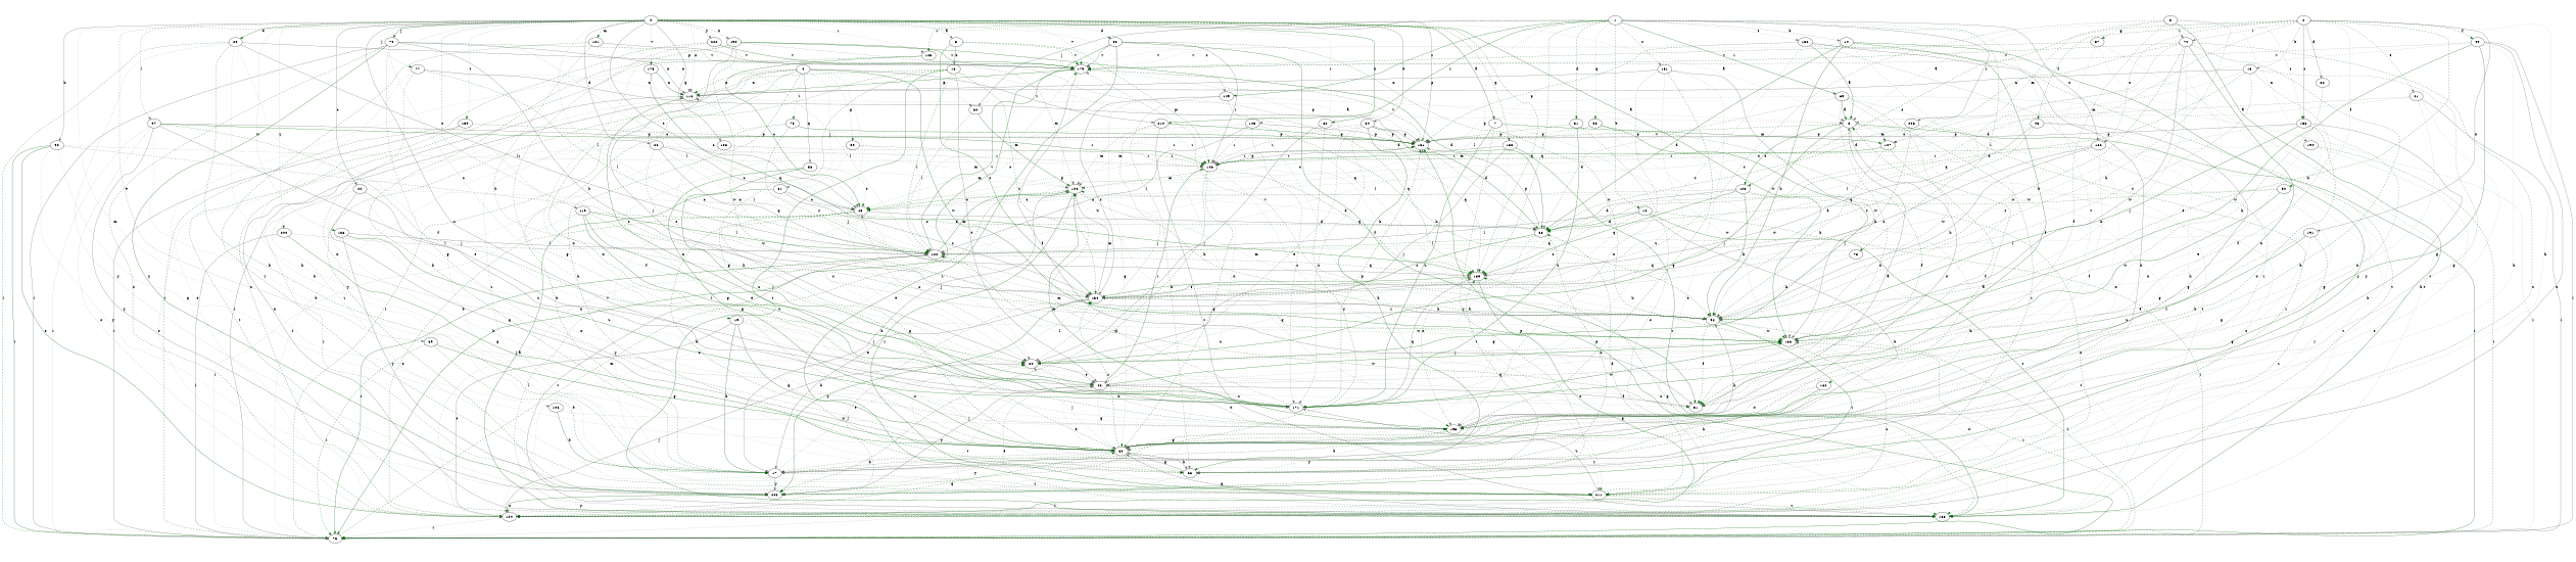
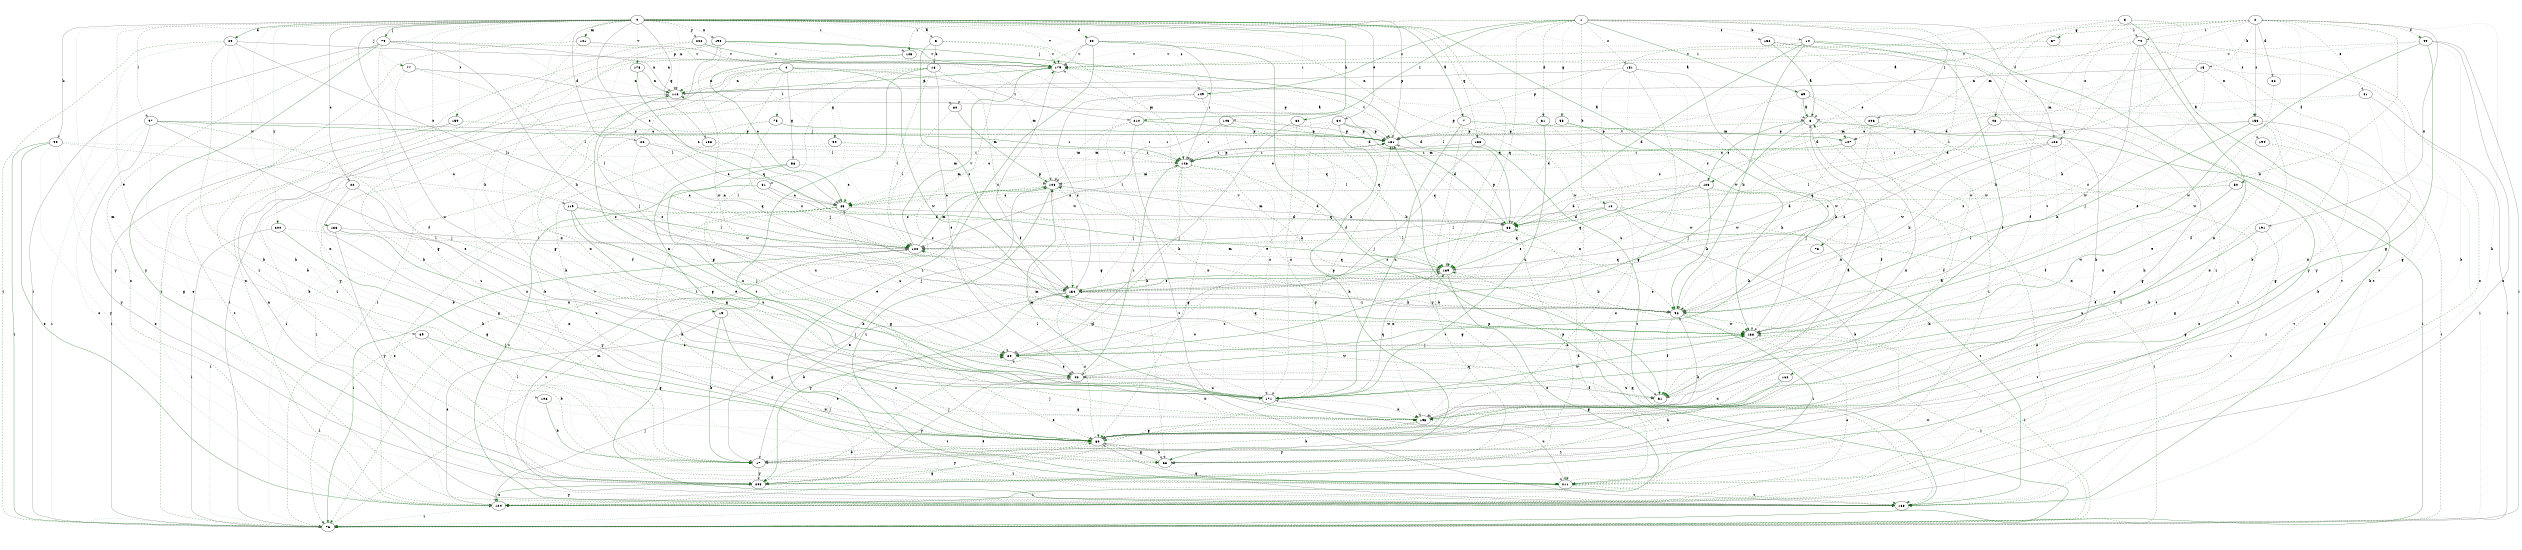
  strict digraph {
    edge [color=darkgreen style=dashed]
    0
    5
    7
    8
    19
    22
    25
    26
    29
    30
    34
    39
    62
    77
    79
    90
    97
    100
    101
    106
    116
    119
    131
    133
    138
    139
    143
    145
    149
    159
    171
    175
    179
    186
    188
    190
    200
    202
    154
    16
    146
    107
    n43 [label=208]
    123
    76
    84
    195
    211
    42
    17
    60
    124
    68
    33
    51
    92
    163
    108
    1
    10
    14
    31
    55
    69
    73
    80
    122
    151
    152
    162
    206
    210
    2
    15
    32
    41
    48
    49
    50
    74
    153
    191
    3
    57
    194
    4
    58
    59
    75
    81
    0 -> 5 [color=gray40 label=a]
    0 -> 7 [label=a style=solid]
    0 -> 8 [color=gray40 label=a style=dotted]
    0 -> 19 [label=c style=dotted]
    0 -> 22 [color=gray40 label=c style=solid]
    0 -> 25 [color=gray40 label=c style=solid]
    0 -> 26 [color=gray40 label=d style=solid]
    0 -> 29 [label=d style=solid]
    0 -> 30 [label=d style=dotted]
    0 -> 34 [color=gray40 label=e style=solid]
    0 -> 39 [color=gray40 label=e]
    0 -> 62 [label=h style=solid]
    0 -> 77 [label=j style=dotted]
    0 -> 79 [label=j style=solid]
    0 -> 90 [color=gray40 label=k style=solid]
    0 -> 97 [color=gray40 label=l]
    0 -> 100 [label=l style=dotted]
    0 -> 101 [label=m]
    0 -> 106 [color=gray40 label=m style=dotted]
    0 -> 116 [color=gray40 label=n style=dotted]
    0 -> 119 [color=gray40 label=o]
    0 -> 131 [color=gray40 label=p style=solid]
    0 -> 133 [label=q]
    0 -> 138 [color=gray40 label=q style=solid]
    0 -> 139 [label=q]
    0 -> 143 [color=gray40 label=r style=dotted]
    0 -> 145 [color=gray40 label=r style=dotted]
    0 -> 149 [color=gray40 label=s style=dotted]
    0 -> 159 [label=t style=dotted]
    0 -> 171 [color=gray40 label=u style=solid]
    0 -> 175 [label=v style=dotted]
    0 -> 179 [label=v style=dotted]
    0 -> 186 [label=w style=dotted]
    0 -> 188 [label=w style=solid]
    0 -> 190 [color=gray40 label=x]
    0 -> 200 [label=y style=dotted]
    0 -> 202 [color=gray40 label=y]
    5 -> 179 [label=v]
    5 -> 154 [label=s style=solid]
    5 -> 16 [color=gray40 label=b style=solid]
    5 -> 146 [label=r]
    7 -> 171 [label=u style=solid]
    7 -> 188 [label=w style=dotted]
    7 -> 107 [label=m style=solid]
    7 -> n43 [label=y]
    8 -> 131 [label=p]
    8 -> 107 [label=m style=dotted]
    8 -> 123 [label=o style=solid]
    8 -> 76 [label=i style=solid]
    8 -> 84 [label=j style=solid]
    8 -> 195 [color=gray40 label=x style=solid]
    8 -> 211 [color=gray40 label=z style=dotted]
    19 -> 188 [label=w style=dotted]
    19 -> 84 [color=gray40 label=j style=dotted]
    19 -> 42 [label=e style=dotted]
    19 -> 17 [label=b style=solid]
    19 -> 60 [label=g style=solid]
    19 -> 124 [color=gray40 label=o style=solid]
    22 -> 25 [color=gray40 label=c style=dotted]
    22 -> 171 [color=gray40 label=u style=solid]
    22 -> 195 [color=gray40 label=x style=dotted]
    22 -> 211 [color=gray40 label=z]
    22 -> 60 [color=gray40 label=g style=solid]
    22 -> 68 [color=gray40 label=h style=dotted]
    25 -> 131 [label=p style=dotted]
    25 -> n43 [color=gray40 label=y style=dotted]
    25 -> 84 [color=gray40 label=j style=dotted]
    25 -> 42 [color=gray40 label=e style=dotted]
    25 -> 60 [label=g]
    25 -> 124 [label=o]
    25 -> 68 [label=h]
    25 -> 33 [color=gray40 label=d style=solid]
    26 -> 25 [color=gray40 label=c style=solid]
    26 -> 100 [label=l style=dotted]
    26 -> 139 [color=gray40 label=q style=solid]
    26 -> 154 [color=gray40 label=s]
    26 -> 146 [color=gray40 label=r]
    26 -> 124 [color=gray40 label=o style=dotted]
    29 -> 100 [color=gray40 label=l style=solid]
    29 -> 179 [color=gray40 label=p style=solid]
    29 -> n43 [label=y style=dotted]
    29 -> 76 [label=i]
    29 -> 17 [label=b]
    29 -> 68 [color=gray40 label=h style=dotted]
    29 -> 51 [color=gray40 label=f style=dotted]
    30 -> 179 [color=gray40 label=v style=solid]
    30 -> 188 [label=w]
    30 -> 146 [color=gray40 label=r style=solid]
-   30 -> 76 [label=i style=solid]
+   30 -> 76 [label=i]
    30 -> 211 [label=z style=solid]
    30 -> 51 [label=f style=solid]
    34 -> 131 [color=gray40 label=p style=solid]
    34 -> 139 [color=gray40 label=q]
    34 -> 171 [color=gray40 label=u]
    34 -> 146 [color=gray40 label=r]
    34 -> 42 [color=gray40 label=e]
    34 -> 68 [label=h style=solid]
    34 -> 33 [label=d style=solid]
    39 -> 76 [label=i]
    39 -> 84 [color=gray40 label=j style=dotted]
    39 -> 17 [label=b]
    39 -> 60 [label=g style=solid]
    62 -> 131 [color=gray40 label=p style=dotted]
    62 -> n43 [label=y]
    62 -> 84 [color=gray40 label=j style=solid]
    77 -> 100 [label=l]
    77 -> 116 [color=gray40 label=n style=dotted]
    77 -> 131 [color=gray40 label=p style=solid]
    77 -> 195 [color=gray40 label=x]
    77 -> 17 [color=gray40 label=b style=dotted]
    79 -> 25 [label=c style=dotted]
    79 -> 116 [color=gray40 label=n style=solid]
    79 -> 179 [label=v]
    79 -> n43 [label=y style=solid]
    79 -> 76 [color=gray40 label=i style=solid]
    79 -> 60 [color=gray40 label=g]
    79 -> 124 [label=o]
    79 -> 92 [color=gray40 label=k style=solid]
    90 -> 154 [color=gray40 label=s]
    90 -> 146 [label=r style=dotted]
    90 -> n43 [color=gray40 label=y style=dotted]
    90 -> 76 [label=i style=solid]
    90 -> 60 [color=gray40 label=g style=dotted]
    90 -> 124 [label=o style=solid]
    97 -> 131 [color=gray40 label=p style=solid]
    97 -> 146 [label=r style=solid]
    97 -> n43 [color=gray40 label=y style=solid]
    97 -> 76 [label=i style=dotted]
    97 -> 84 [label=j]
    97 -> 42 [color=gray40 label=e style=solid]
    97 -> 17 [color=gray40 label=b style=dotted]
    97 -> 124 [label=o style=dotted]
    100 -> 139 [color=gray40 label=q]
    100 -> 179 [label=v style=solid]
    100 -> 76 [label=i style=solid]
    100 -> 163 [color=gray40 label=t style=solid]
    100 -> 108 [label=m style=solid]
    101 -> 100 [color=gray40 label=l style=dotted]
    101 -> 116 [color=gray40 label=n style=dotted]
    101 -> 179 [color=gray40 label=v style=solid]
    101 -> 211 [label=z]
    101 -> 92 [color=gray40 label=k]
    106 -> 195 [label=x style=dotted]
    106 -> 17 [label=b style=solid]
    116 -> 8 [color=gray40 label=a style=dotted]
    116 -> 211 [label=z style=dotted]
    119 -> 100 [label=l style=solid]
    119 -> 171 [label=u style=solid]
    119 -> 76 [label=i style=dotted]
    119 -> 84 [label=j style=dotted]
    119 -> 42 [label=e style=solid]
    119 -> 33 [label=d]
-   119 -> 92 [label=k]
+   146 -> 92 [label=k]
    131 -> 179 [label=v]
    131 -> 146 [color=gray40 label=r style=solid]
    133 -> 146 [color=gray40 label=r style=solid]
    133 -> 84 [color=gray40 label=j style=solid]
    133 -> 17 [color=gray40 label=b style=dotted]
    133 -> 163 [label=t style=solid]
    138 -> 188 [label=w style=dotted]
    138 -> 146 [color=gray40 label=r]
    138 -> 17 [color=gray40 label=b style=dotted]
    138 -> 108 [color=gray40 label=m style=dotted]
    139 -> 154 [label=s style=solid]
    139 -> 124 [label=o style=solid]
    139 -> 92 [color=gray40 label=k style=dotted]
    143 -> 25 [label=c style=dotted]
    143 -> 100 [color=gray40 label=l style=solid]
    143 -> 131 [color=gray40 label=p style=solid]
    143 -> 171 [color=gray40 label=u]
    143 -> 146 [color=gray40 label=r]
    143 -> 211 [label=z style=dotted]
    143 -> 92 [label=k]
    143 -> 108 [color=gray40 label=m style=dotted]
    145 -> 25 [label=c style=solid]
    145 -> 124 [label=o]
    149 -> 8 [color=gray40 label=a style=dotted]
    149 -> 139 [label=q]
    149 -> 154 [color=gray40 label=s style=solid]
    149 -> 60 [label=g style=dotted]
    149 -> 68 [color=gray40 label=h]
    159 -> 131 [label=p]
    159 -> 76 [color=gray40 label=i style=solid]
    159 -> 51 [label=f style=dotted]
    159 -> 163 [label=t]
    171 -> 100 [color=gray40 label=l style=dotted]
    171 -> 116 [label=n style=solid]
    171 -> 131 [label=p]
    171 -> 139 [color=gray40 label=q style=solid]
    171 -> 188 [label=w style=solid]
-   84 -> 195 [color=gray40 label=x]
+   171 -> 195 [color=gray40 label=x]
    171 -> 108 [color=gray40 label=m]
    175 -> 25 [color=gray40 label=c style=dotted]
    175 -> 116 [label=n style=solid]
    175 -> 139 [label=q style=solid]
    175 -> 124 [color=gray40 label=o style=dotted]
    179 -> 116 [label=n style=solid]
    179 -> 131 [label=p style=dotted]
    179 -> 188 [color=gray40 label=w style=dotted]
    179 -> 51 [color=gray40 label=f style=solid]
    186 -> 100 [color=gray40 label=l style=solid]
    186 -> 171 [label=u style=solid]
    186 -> n43 [color=gray40 label=y style=solid]
    186 -> 195 [color=gray40 label=x style=dotted]
    188 -> 76 [label=i]
    188 -> 84 [color=gray40 label=j]
    188 -> 124 [label=o]
    190 -> 179 [label=v style=solid]
    190 -> 188 [label=w]
    190 -> 84 [color=gray40 label=j style=solid]
    190 -> 195 [label=x style=dotted]
    190 -> 17 [label=b]
    190 -> 33 [label=d style=solid]
    190 -> 108 [color=gray40 label=m]
    200 -> 100 [color=gray40 label=l]
    200 -> 76 [color=gray40 label=i style=solid]
    200 -> 60 [label=g style=solid]
    202 -> 100 [label=l style=dotted]
    202 -> 179 [label=v style=solid]
    202 -> 76 [label=i]
    202 -> 60 [color=gray40 label=g]
    202 -> 33 [color=gray40 label=d]
    154 -> 116 [label=n style=dotted]
    154 -> n43 [label=y style=solid]
    154 -> 17 [color=gray40 label=b style=solid]
    154 -> 124 [color=gray40 label=o]
    154 -> 92 [color=gray40 label=k style=solid]
    16 -> 100 [label=l]
    16 -> 116 [label=n]
    16 -> 139 [label=q style=dotted]
    16 -> 154 [label=s]
    16 -> 76 [label=i]
    16 -> 42 [color=gray40 label=e style=solid]
    16 -> 60 [label=g]
    16 -> 163 [label=t style=solid]
    146 -> 131 [label=p]
    146 -> 139 [label=q]
    146 -> n43 [label=y]
+   146 -> 211 [color=gray40 label=z style=dotted]
    146 -> 60 [label=g]
    146 -> 124 [color=gray40 label=o style=dotted]
    146 -> 163 [label=t style=dotted]
    146 -> 108 [label=m]
    107 -> 146 [label=r style=solid]
    107 -> 124 [label=o style=dotted]
    107 -> 51 [label=f]
    107 -> 92 [color=gray40 label=k]
    n43 -> 124 [label=o style=solid]
    123 -> 25 [color=gray40 label=c]
    123 -> 139 [label=q style=solid]
    123 -> 179 [color=gray40 label=v style=dotted]
    123 -> 124 [label=o]
    123 -> 68 [label=h style=dotted]
    123 -> 33 [color=gray40 label=d style=solid]
    123 -> 92 [label=k style=solid]
    76 -> 131 [label=p style=solid]
    76 -> 108 [label=m]
    84 -> 25 [color=gray40 label=c]
    84 -> 139 [label=q style=dotted]
    84 -> 42 [color=gray40 label=e style=solid]
    195 -> 8 [color=gray40 label=a style=solid]
    195 -> n43 [label=y style=dotted]
    195 -> 211 [color=gray40 label=z style=dotted]
    195 -> 17 [label=b]
    195 -> 60 [label=g]
    195 -> 108 [label=m style=solid]
    211 -> 171 [color=gray40 label=u style=solid]
    211 -> 154 [label=s style=dotted]
    211 -> 33 [label=d]
    211 -> 163 [label=t]
    42 -> 171 [color=gray40 label=u]
    42 -> 188 [label=w style=solid]
    42 -> 146 [label=r style=solid]
    42 -> n43 [color=gray40 label=y style=solid]
    42 -> 195 [label=x]
    42 -> 60 [color=gray40 label=g style=dotted]
    42 -> 51 [color=gray40 label=f style=solid]
    42 -> 163 [label=t style=dotted]
    17 -> n43 [color=gray40 label=y style=solid]
    17 -> 84 [label=j style=dotted]
    17 -> 211 [color=gray40 label=z]
    60 -> 8 [label=a]
    60 -> 154 [label=s]
    60 -> n43 [label=y style=dotted]
    60 -> 84 [color=gray40 label=j style=dotted]
    60 -> 17 [color=gray40 label=b]
    60 -> 68 [color=gray40 label=h style=solid]
    60 -> 92 [color=gray40 label=k style=solid]
    124 -> 179 [label=v style=dotted]
    124 -> n43 [color=gray40 label=y style=dotted]
    124 -> 76 [label=i style=dotted]
    124 -> 84 [color=gray40 label=j style=solid]
    124 -> 60 [label=g]
    68 -> 139 [label=q]
    68 -> 76 [label=i style=dotted]
    68 -> 84 [label=j style=dotted]
    68 -> 42 [color=gray40 label=e style=dotted]
    68 -> 60 [color=gray40 label=g style=solid]
    33 -> 100 [label=l]
    33 -> 131 [color=gray40 label=p style=solid]
    33 -> 154 [label=s style=solid]
    33 -> 195 [color=gray40 label=x]
    33 -> 60 [color=gray40 label=g style=dotted]
    33 -> 68 [label=h]
-   154 -> 108 [color=gray40 label=m style=solid]
+   33 -> 108 [color=gray40 label=m style=solid]
    51 -> 100 [label=l]
    92 -> 179 [color=gray40 label=v]
    92 -> 188 [label=w style=dotted]
    92 -> 76 [label=i]
    92 -> 211 [label=z style=solid]
    92 -> 51 [label=f]
    92 -> 108 [label=m style=dotted]
    163 -> 100 [color=gray40 label=l]
    163 -> 116 [color=gray40 label=n style=solid]
    163 -> 131 [color=gray40 label=p style=dotted]
    163 -> 139 [label=q]
    163 -> 188 [color=gray40 label=w style=dotted]
    163 -> 42 [color=gray40 label=e]
    163 -> 60 [color=gray40 label=g style=solid]
    108 -> 25 [label=c]
    108 -> 211 [label=z style=solid]
    108 -> 17 [color=gray40 label=b style=solid]
    108 -> 124 [color=gray40 label=o style=dotted]
    108 -> 33 [color=gray40 label=d style=dotted]
    108 -> 92 [label=k]
    1 -> 100 [color=gray40 label=l style=dotted]
    1 -> 139 [label=q]
    1 -> 145 [label=r]
    1 -> 149 [label=s style=solid]
    1 -> 10 [label=b]
    1 -> 14 [color=gray40 label=b]
    1 -> 31 [label=d]
    1 -> 55 [label=g style=dotted]
    1 -> 69 [label=i style=solid]
    1 -> 73 [label=i]
-   1 -> 80 [color=gray40 label=j style=solid]
+   1 -> 80 [color=gray40 label=j style=dotted]
    1 -> 122 [color=gray40 label=o style=solid]
    1 -> 151 [color=gray40 label=s]
    1 -> 152 [color=gray40 label=s style=dotted]
    1 -> 162 [label=t style=dotted]
    1 -> 206 [color=gray40 label=z style=solid]
    1 -> 210 [label=z style=solid]
    10 -> 100 [color=gray40 label=l style=solid]
    10 -> 139 [label=q style=dotted]
    10 -> 154 [color=gray40 label=s]
    10 -> 76 [label=i]
    10 -> 17 [color=gray40 label=b style=solid]
    10 -> 33 [label=d style=solid]
    10 -> 163 [label=t style=solid]
    14 -> 179 [color=gray40 label=v style=dotted]
    14 -> 188 [label=w style=dotted]
    14 -> n43 [label=y style=solid]
    14 -> 33 [label=d style=solid]
    14 -> 51 [label=f style=solid]
    14 -> 92 [label=k style=solid]
    31 -> 131 [label=p]
    31 -> 171 [label=u style=solid]
    31 -> 124 [color=gray40 label=o]
    55 -> 25 [label=c style=dotted]
    55 -> 100 [color=gray40 label=l style=dotted]
    55 -> 131 [label=p style=dotted]
    55 -> 188 [color=gray40 label=w style=dotted]
    55 -> 84 [label=j style=solid]
    55 -> 51 [label=f]
    55 -> 108 [color=gray40 label=m style=dotted]
    69 -> 8 [label=a style=solid]
    69 -> 131 [color=gray40 label=p style=dotted]
    69 -> 188 [color=gray40 label=w]
    69 -> 76 [label=i style=dotted]
    69 -> 195 [color=gray40 label=x]
    69 -> 211 [label=z]
    69 -> 33 [color=gray40 label=d]
    69 -> 163 [label=t style=dotted]
    73 -> 139 [color=gray40 label=q style=dotted]
    73 -> 92 [color=gray40 label=k]
    73 -> 163 [color=gray40 label=t style=dotted]
    80 -> 100 [color=gray40 label=l]
    80 -> 108 [label=m style=solid]
    122 -> 154 [color=gray40 label=s style=solid]
    122 -> 146 [label=r]
    122 -> 195 [color=gray40 label=x style=dotted]
    122 -> 68 [color=gray40 label=h style=dotted]
    122 -> 51 [label=f style=dotted]
    122 -> 92 [color=gray40 label=k style=solid]
    122 -> 163 [color=gray40 label=t style=dotted]
    151 -> 116 [color=gray40 label=n style=solid]
    151 -> 171 [label=u style=dotted]
    151 -> 188 [color=gray40 label=w style=solid]
    151 -> 195 [color=gray40 label=x]
    151 -> 60 [label=g]
    151 -> 124 [label=o style=dotted]
    152 -> 8 [label=a style=solid]
-   152 -> 131 [label=p]
+   14 -> 131 [label=p]
    152 -> 179 [color=gray40 label=v style=dotted]
    152 -> 154 [label=s style=dotted]
    152 -> 211 [color=gray40 label=z]
    152 -> 68 [color=gray40 label=h style=solid]
    152 -> 163 [label=t]
    162 -> 171 [color=gray40 label=u style=dotted]
    162 -> 195 [color=gray40 label=x]
    162 -> 60 [label=g style=solid]
    162 -> 68 [label=h]
    206 -> 131 [color=gray40 label=p style=dotted]
    206 -> 211 [label=z]
    206 -> 92 [label=k]
    210 -> 131 [label=p style=solid]
    210 -> 146 [label=r style=dotted]
    210 -> 84 [color=gray40 label=j]
    210 -> 195 [label=x style=dotted]
    210 -> 92 [color=gray40 label=k style=dotted]
    210 -> 163 [color=gray40 label=t style=solid]
    210 -> 108 [color=gray40 label=m]
    2 -> 8 [color=gray40 label=a style=dotted]
    2 -> 123 [label=o]
    2 -> 68 [color=gray40 label=h style=dotted]
    2 -> 33 [color=gray40 label=d]
    2 -> 92 [label=k]
    2 -> 122 [color=gray40 label=o]
    2 -> 15 [color=gray40 label=b]
    2 -> 32 [color=gray40 label=d style=solid]
    2 -> 41 [color=gray40 label=e]
    2 -> 48 [label=f]
    2 -> 49 [label=f]
    2 -> 50 [label=f style=dotted]
    2 -> 74 [color=gray40 label=i]
    2 -> 153 [color=gray40 label=s style=solid]
    2 -> 191 [color=gray40 label=x style=solid]
    15 -> 116 [color=gray40 label=n style=solid]
    15 -> 154 [color=gray40 label=s]
    15 -> 107 [label=m style=dotted]
    15 -> 60 [color=gray40 label=g]
    15 -> 33 [label=d]
    15 -> 51 [color=gray40 label=f]
-   32 -> 188 [color=gray40 label=k]
+   32 -> 188 [color=gray40 label=w]
    41 -> 8 [color=gray40 label=a]
    41 -> 25 [label=c style=dotted]
    41 -> 76 [color=gray40 label=i style=solid]
    41 -> 195 [label=x style=dotted]
    41 -> 17 [color=gray40 label=b style=dotted]
    48 -> 100 [label=l style=dotted]
    48 -> 131 [color=gray40 label=p style=dotted]
    48 -> 139 [color=gray40 label=q style=solid]
    48 -> 154 [label=s]
    48 -> 195 [color=gray40 label=x style=dotted]
    48 -> 60 [color=gray40 label=g style=solid]
    49 -> 25 [label=c style=dotted]
    49 -> 179 [color=gray40 label=v]
    49 -> 188 [label=w style=solid]
    49 -> 76 [color=gray40 label=i style=solid]
    49 -> 17 [color=gray40 label=b style=dotted]
    49 -> 60 [label=g style=solid]
    49 -> 124 [color=gray40 label=o style=solid]
    50 -> 25 [label=c style=dotted]
    50 -> 188 [label=w style=solid]
    50 -> 211 [color=gray40 label=z style=dotted]
    50 -> 60 [label=g style=dotted]
    50 -> 33 [label=d]
-   74 -> 139 [color=gray40 label=q]
    74 -> 179 [label=v]
    74 -> 188 [color=gray40 label=w style=solid]
    74 -> 84 [label=j style=dotted]
    74 -> 195 [label=x style=solid]
    74 -> 17 [label=b]
    74 -> 124 [label=o]
    74 -> 33 [label=d]
    74 -> 92 [label=k]
    153 -> 131 [color=gray40 label=p style=solid]
    153 -> 154 [label=s style=dotted]
    153 -> 195 [label=x]
    153 -> 42 [color=gray40 label=e style=dotted]
    153 -> 17 [color=gray40 label=b style=solid]
    153 -> 60 [color=gray40 label=g]
    153 -> 92 [label=k style=solid]
    191 -> 100 [color=gray40 label=l style=dotted]
    191 -> 171 [label=u style=solid]
    191 -> 211 [label=z]
    191 -> 42 [color=gray40 label=e]
    191 -> 60 [color=gray40 label=g style=dotted]
    191 -> 92 [color=gray40 label=k style=dotted]
    3 -> 154 [color=gray40 label=s]
    3 -> 107 [color=gray40 label=m]
    3 -> 42 [color=gray40 label=e style=dotted]
    3 -> 51 [color=gray40 label=f]
    3 -> 92 [color=gray40 label=k]
    3 -> 163 [label=t style=solid]
    3 -> 74 [color=gray40 label=i]
    3 -> 153 [label=s style=dotted]
    3 -> 57 [label=g style=dotted]
    3 -> 194 [color=gray40 label=x style=dotted]
    57 -> 179 [label=v]
    57 -> 188 [color=gray40 label=w style=dotted]
    57 -> n43 [color=gray40 label=y style=dotted]
    57 -> 163 [label=t style=dotted]
    194 -> 146 [color=gray40 label=r style=dotted]
    194 -> 76 [label=i]
    194 -> 60 [color=gray40 label=g style=dotted]
    194 -> 124 [label=o style=dotted]
    4 -> 116 [label=n]
    4 -> 188 [label=w style=solid]
    4 -> n43 [label=y]
    4 -> 76 [color=gray40 label=i style=solid]
    4 -> 84 [label=j style=dotted]
    4 -> 195 [label=x]
    4 -> 211 [label=z style=dotted]
    4 -> 68 [label=h]
    4 -> 80 [color=gray40 label=j style=dotted]
    4 -> 210 [color=gray40 label=z style=solid]
    4 -> 58 [color=gray40 label=g style=solid]
    4 -> 59 [label=g style=dotted]
    4 -> 75 [label=i style=dotted]
    4 -> 81 [color=gray40 label=j style=dotted]
    58 -> 25 [label=c style=dotted]
    58 -> 171 [label=u style=solid]
    58 -> 60 [label=g style=solid]
    58 -> 108 [color=gray40 label=m style=dotted]
    59 -> 171 [color=gray40 label=u style=dotted]
    59 -> 154 [color=gray40 label=s style=dotted]
    59 -> 146 [label=r]
    59 -> 60 [label=g style=dotted]
    75 -> 131 [label=p style=solid]
    75 -> 154 [label=s]
    75 -> 146 [color=gray40 label=r style=dotted]
    75 -> 76 [color=gray40 label=i style=dotted]
    75 -> 17 [label=b]
    81 -> 25 [color=gray40 label=c style=solid]
    81 -> 154 [color=gray40 label=s style=solid]
-   81 -> 163 [label=a style=solid]
+   81 -> 163 [label=t style=solid]
  }
